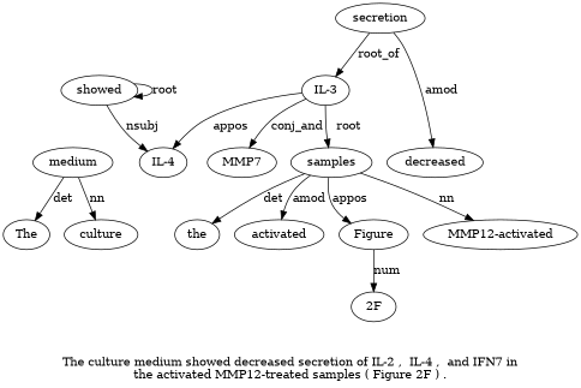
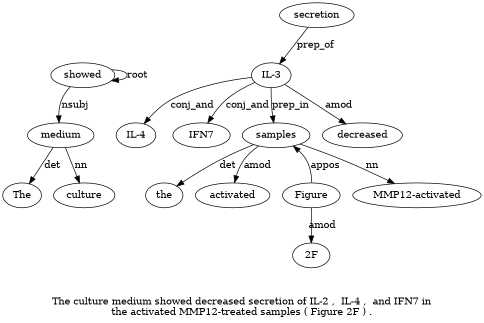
  digraph {
    label="The culture medium showed decreased secretion of IL-2 ,  IL-4 ,  and IFN7 in\nthe activated MMP12-treated samples ( Figure 2F ) ."
    node [fillcolor=white style=filled]
    n1 [label=medium]
    n2 [label=The]
    n3 [label=culture]
    n4 [label=showed]
    n5 [label=secretion]
    n6 [label=decreased]
    n7 [label="IL-3"]
    n8 [label="IL-4"]
-   n9 [label=MMP7]
+   n9 [label=IFN7]
    n10 [label=samples]
    n11 [label=the]
    n12 [label=activated]
    n13 [label="MMP12-activated"]
    n14 [label=Figure]
    n15 [label="2F"]
    n1 -> n2 [label=det]
    n1 -> n3 [label=nn]
-   n4 -> n8 [label=nsubj]
+   n4 -> n1 [label=nsubj]
    n4 -> n4 [label=root]
-   n5 -> n6 [label=amod]
-   n5 -> n7 [label=root_of]
-   n7 -> n8 [label=appos]
+   n7 -> n6 [label=amod]
+   n5 -> n7 [label=prep_of]
+   n7 -> n8 [label=conj_and]
    n7 -> n9 [label=conj_and]
-   n7 -> n10 [label=root]
+   n7 -> n10 [label=prep_in]
    n10 -> n11 [label=det]
    n10 -> n12 [label=amod]
    n10 -> n13 [label=nn]
-   n10 -> n14 [label=appos]
-   n14 -> n15 [label=num]
+   n14 -> n10 [label=appos]
+   n14 -> n15 [label=amod]
  }
